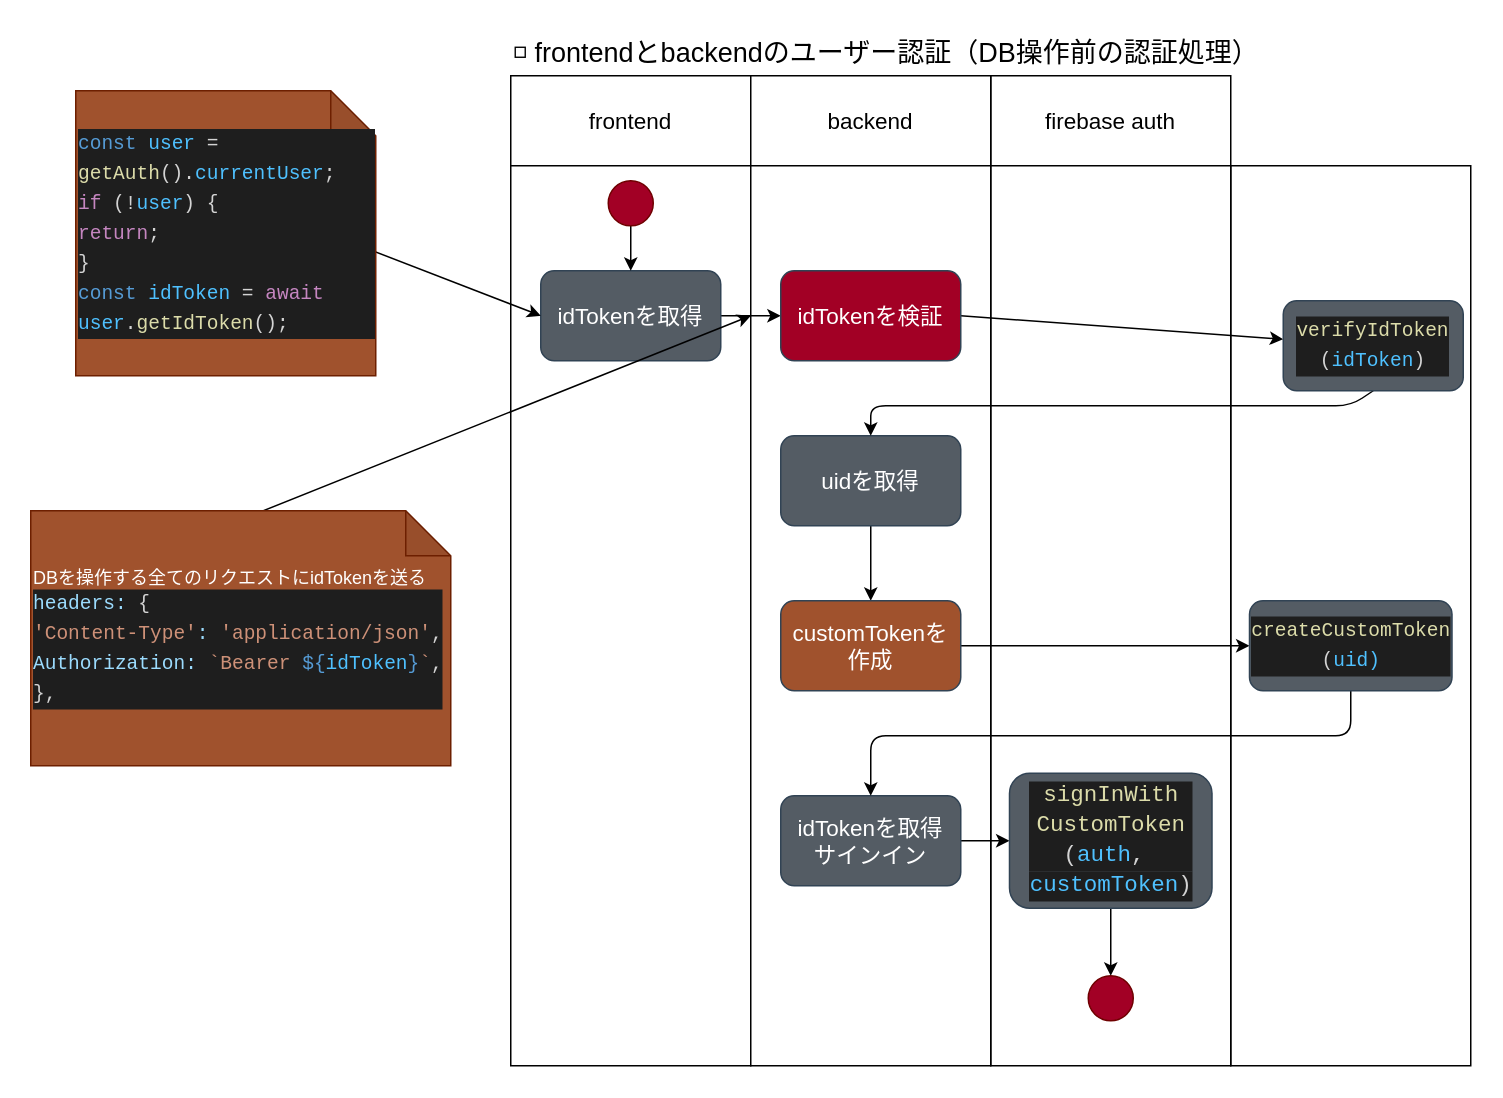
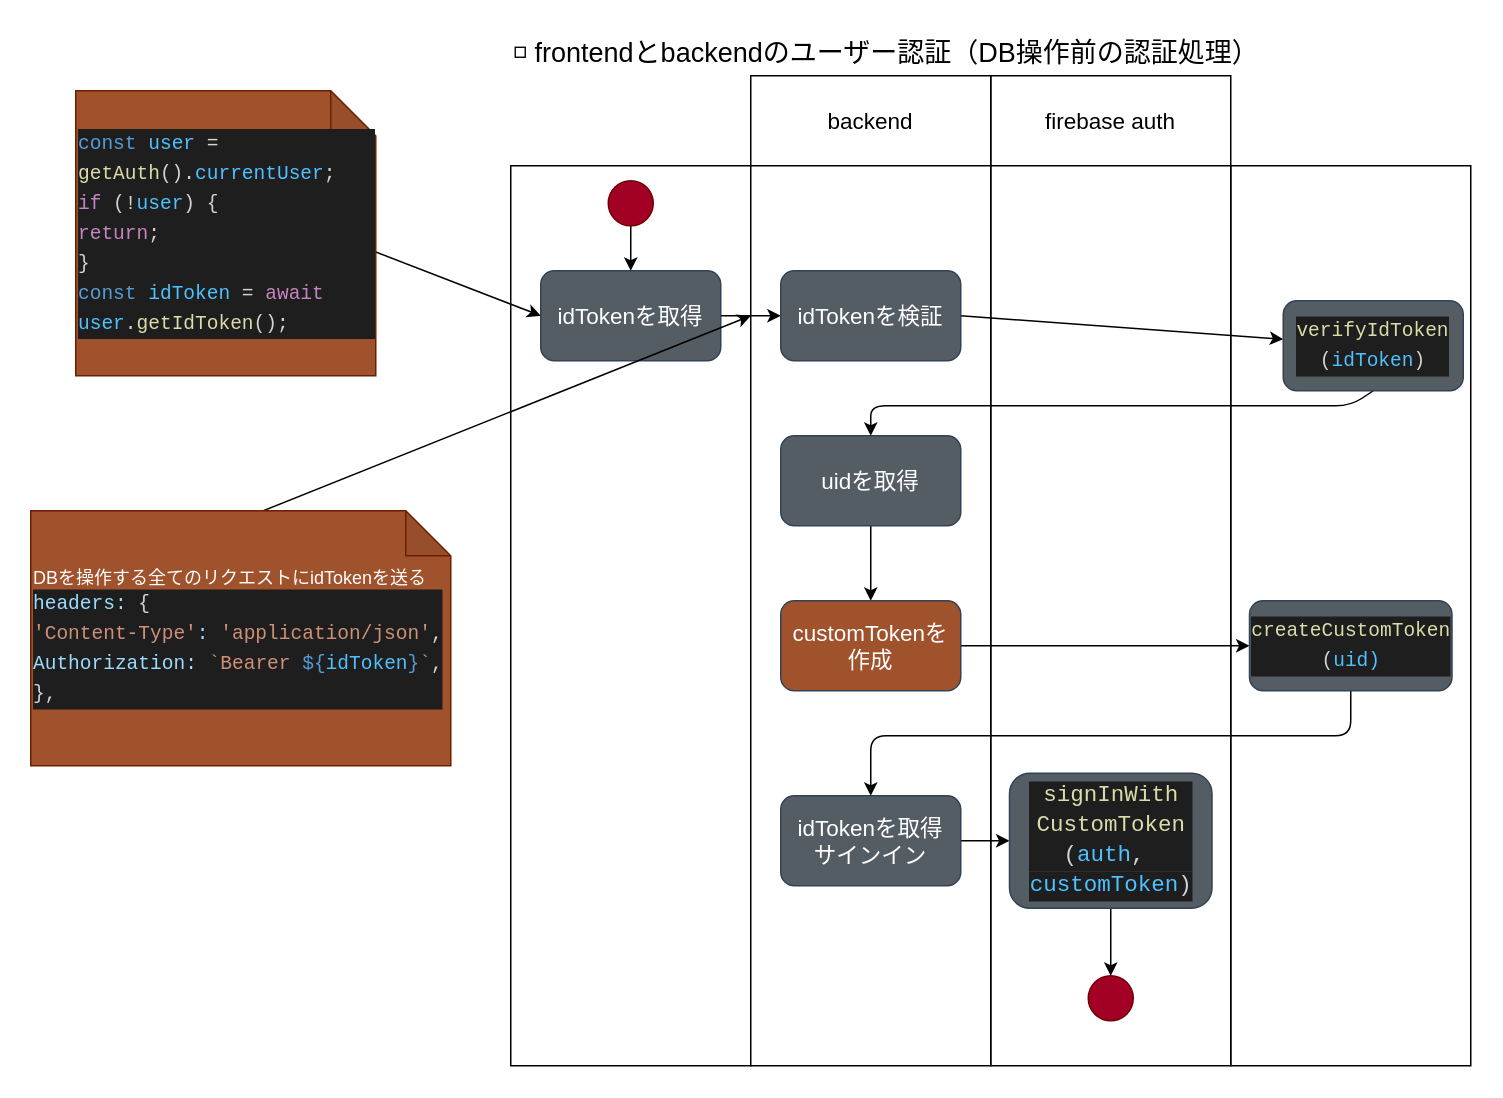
  <mxCell id="0" />
  <mxCell id="1" parent="0" />
- <mxCell id="2" value="frontend" style="rounded=0;whiteSpace=wrap;html=1;fontSize=15;" parent="1" vertex="1"><mxGeometry x="340" y="50" width="160" height="60" as="geometry" /></mxCell>
  <mxCell id="3" value="firebase auth" style="rounded=0;whiteSpace=wrap;html=1;fontSize=15;" parent="1" vertex="1"><mxGeometry x="660" y="50" width="160" height="60" as="geometry" /></mxCell>
  <mxCell id="4" value="backend" style="rounded=0;whiteSpace=wrap;html=1;fontSize=15;" parent="1" vertex="1"><mxGeometry x="500" y="50" width="160" height="60" as="geometry" /></mxCell>
  <mxCell id="5" value="" style="rounded=0;whiteSpace=wrap;html=1;" parent="1" vertex="1"><mxGeometry x="340" y="110" width="160" height="600" as="geometry" /></mxCell>
  <mxCell id="6" value="" style="rounded=0;whiteSpace=wrap;html=1;" parent="1" vertex="1"><mxGeometry x="820" y="110" width="160" height="600" as="geometry" /></mxCell>
  <mxCell id="7" value="" style="rounded=0;whiteSpace=wrap;html=1;" parent="1" vertex="1"><mxGeometry x="660" y="110" width="160" height="600" as="geometry" /></mxCell>
  <mxCell id="8" value="" style="rounded=0;whiteSpace=wrap;html=1;" parent="1" vertex="1"><mxGeometry x="500" y="110" width="160" height="600" as="geometry" /></mxCell>
  <mxCell id="9" style="edgeStyle=none;html=1;exitX=1;exitY=0.5;exitDx=0;exitDy=0;entryX=0;entryY=0.5;entryDx=0;entryDy=0;fontSize=15;" parent="1" source="10" target="14" edge="1"><mxGeometry relative="1" as="geometry" /></mxCell>
  <mxCell id="10" value="idTokenを取得" style="rounded=1;whiteSpace=wrap;html=1;fontSize=15;fillColor=#545c64;fontColor=#ffffff;strokeColor=#314354;" parent="1" vertex="1"><mxGeometry x="360" y="180" width="120" height="60" as="geometry" /></mxCell>
  <mxCell id="11" style="edgeStyle=none;html=1;exitX=0.5;exitY=1;exitDx=0;exitDy=0;fontSize=15;" parent="1" source="12" target="10" edge="1"><mxGeometry relative="1" as="geometry" /></mxCell>
  <mxCell id="12" value="" style="ellipse;whiteSpace=wrap;html=1;aspect=fixed;fontSize=15;fillColor=#a20025;fontColor=#ffffff;strokeColor=#6F0000;" parent="1" vertex="1"><mxGeometry x="405" y="120" width="30" height="30" as="geometry" /></mxCell>
  <mxCell id="13" style="edgeStyle=none;html=1;exitX=1;exitY=0.5;exitDx=0;exitDy=0;fontSize=15;" parent="1" source="14" target="20" edge="1"><mxGeometry relative="1" as="geometry" /></mxCell>
- <mxCell id="14" value="idTokenを検証" style="rounded=1;whiteSpace=wrap;html=1;fontSize=15;fillColor=#a20025;fontColor=#ffffff;strokeColor=#314354;" parent="1" vertex="1"><mxGeometry x="520" y="180" width="120" height="60" as="geometry" /></mxCell>
+ <mxCell id="14" value="idTokenを検証" style="rounded=1;whiteSpace=wrap;html=1;fontSize=15;fillColor=#545c64;fontColor=#ffffff;strokeColor=#314354;" parent="1" vertex="1"><mxGeometry x="520" y="180" width="120" height="60" as="geometry" /></mxCell>
  <mxCell id="15" style="edgeStyle=none;html=1;exitX=0.5;exitY=1;exitDx=0;exitDy=0;entryX=0.5;entryY=0;entryDx=0;entryDy=0;fontSize=15;" parent="1" source="16" target="18" edge="1"><mxGeometry relative="1" as="geometry" /></mxCell>
  <mxCell id="16" value="uidを取得&lt;span style=&quot;color: rgba(0, 0, 0, 0); font-family: monospace; font-size: 0px; text-align: start;&quot;&gt;%3CmxGraphModel%3E%3Croot%3E%3CmxCell%20id%3D%220%22%2F%3E%3CmxCell%20id%3D%221%22%20parent%3D%220%22%2F%3E%3CmxCell%20id%3D%222%22%20value%3D%22idToken%E3%82%92%E6%A4%9C%E8%A8%BC%22%20style%3D%22rounded%3D1%3BwhiteSpace%3Dwrap%3Bhtml%3D1%3BfontSize%3D15%3BfillColor%3D%23545c64%3BfontColor%3D%23ffffff%3BstrokeColor%3D%23314354%3B%22%20vertex%3D%221%22%20parent%3D%221%22%3E%3CmxGeometry%20x%3D%22260%22%20y%3D%221130%22%20width%3D%22120%22%20height%3D%2260%22%20as%3D%22geometry%22%2F%3E%3C%2FmxCell%3E%3C%2Froot%3E%3C%2FmxGraphModel%3E&lt;/span&gt;" style="rounded=1;whiteSpace=wrap;html=1;fontSize=15;fillColor=#545c64;fontColor=#ffffff;strokeColor=#314354;" parent="1" vertex="1"><mxGeometry x="520" y="290" width="120" height="60" as="geometry" /></mxCell>
  <mxCell id="17" style="edgeStyle=none;html=1;exitX=1;exitY=0.5;exitDx=0;exitDy=0;entryX=0;entryY=0.5;entryDx=0;entryDy=0;fontSize=15;" parent="1" source="18" edge="1"><mxGeometry relative="1" as="geometry"><mxPoint x="832.5" y="430" as="targetPoint" /></mxGeometry></mxCell>
  <mxCell id="18" value="customTokenを作成" style="rounded=1;whiteSpace=wrap;html=1;fontSize=15;fillColor=#a0522d;fontColor=#ffffff;strokeColor=#314354;" parent="1" vertex="1"><mxGeometry x="520" y="400" width="120" height="60" as="geometry" /></mxCell>
  <mxCell id="19" style="edgeStyle=none;html=1;exitX=0.5;exitY=1;exitDx=0;exitDy=0;entryX=0.5;entryY=0;entryDx=0;entryDy=0;fontSize=15;" parent="1" source="20" target="16" edge="1"><mxGeometry relative="1" as="geometry"><Array as="points"><mxPoint x="900" y="270" /><mxPoint x="580" y="270" /></Array></mxGeometry></mxCell>
  <mxCell id="20" value="&lt;div style=&quot;color: rgb(212, 212, 212); background-color: rgb(30, 30, 30); font-family: Menlo, Monaco, &amp;quot;Courier New&amp;quot;, monospace; font-size: 13px; line-height: 20px;&quot;&gt;&lt;span style=&quot;color: #dcdcaa;&quot;&gt;verifyIdToken&lt;br&gt;&lt;/span&gt;(&lt;span style=&quot;color: #4fc1ff;&quot;&gt;idToken&lt;/span&gt;)&lt;/div&gt;" style="rounded=1;whiteSpace=wrap;html=1;fontSize=15;fillColor=#545c64;fontColor=#ffffff;strokeColor=#314354;" parent="1" vertex="1"><mxGeometry x="855" y="200" width="120" height="60" as="geometry" /></mxCell>
  <mxCell id="21" style="edgeStyle=none;html=1;exitX=1;exitY=0.5;exitDx=0;exitDy=0;fontSize=15;" parent="1" source="22" target="26" edge="1"><mxGeometry relative="1" as="geometry" /></mxCell>
  <mxCell id="22" value="idTokenを取得&lt;br&gt;サインイン" style="rounded=1;whiteSpace=wrap;html=1;fontSize=15;fillColor=#545c64;fontColor=#ffffff;strokeColor=#314354;" parent="1" vertex="1"><mxGeometry x="520" y="530" width="120" height="60" as="geometry" /></mxCell>
  <mxCell id="23" style="edgeStyle=none;html=1;exitX=0.5;exitY=1;exitDx=0;exitDy=0;entryX=0.5;entryY=0;entryDx=0;entryDy=0;fontSize=15;" parent="1" target="22" edge="1"><mxGeometry relative="1" as="geometry"><mxPoint x="900" y="460" as="sourcePoint" /><mxPoint x="580" y="510" as="targetPoint" /><Array as="points"><mxPoint x="900" y="490" /><mxPoint x="580" y="490" /></Array></mxGeometry></mxCell>
  <mxCell id="24" value="&lt;div style=&quot;color: rgb(212, 212, 212); background-color: rgb(30, 30, 30); font-family: Menlo, Monaco, &amp;quot;Courier New&amp;quot;, monospace; font-size: 13px; line-height: 20px;&quot;&gt;&lt;span style=&quot;color: #dcdcaa;&quot;&gt;createCustomToken&lt;br&gt;&lt;/span&gt;(&lt;span style=&quot;color: #4fc1ff;&quot;&gt;uid)&lt;/span&gt;&lt;/div&gt;" style="rounded=1;whiteSpace=wrap;html=1;fontSize=15;fillColor=#545c64;fontColor=#ffffff;strokeColor=#314354;" parent="1" vertex="1"><mxGeometry x="832.5" y="400" width="135" height="60" as="geometry" /></mxCell>
  <mxCell id="25" style="edgeStyle=none;html=1;exitX=0.5;exitY=1;exitDx=0;exitDy=0;fontSize=15;" parent="1" source="26" target="27" edge="1"><mxGeometry relative="1" as="geometry" /></mxCell>
  <mxCell id="26" value="&lt;div style=&quot;color: rgb(212, 212, 212); background-color: rgb(30, 30, 30); font-family: Menlo, Monaco, &amp;quot;Courier New&amp;quot;, monospace; font-size: 15px; line-height: 20px;&quot;&gt;&lt;span style=&quot;color: rgb(220, 220, 170); font-size: 15px;&quot;&gt;signInWith&lt;br&gt;CustomToken&lt;br style=&quot;font-size: 15px;&quot;&gt;&lt;/span&gt;(&lt;span style=&quot;color: rgb(79, 193, 255); font-size: 15px;&quot;&gt;auth&lt;/span&gt;,&amp;nbsp;&lt;/div&gt;&lt;div style=&quot;color: rgb(212, 212, 212); background-color: rgb(30, 30, 30); font-family: Menlo, Monaco, &amp;quot;Courier New&amp;quot;, monospace; font-size: 15px; line-height: 20px;&quot;&gt;&lt;span style=&quot;color: rgb(79, 193, 255); font-size: 15px;&quot;&gt;customToken&lt;/span&gt;)&lt;/div&gt;" style="rounded=1;whiteSpace=wrap;html=1;fontSize=15;fillColor=#545c64;fontColor=#ffffff;strokeColor=#314354;" parent="1" vertex="1"><mxGeometry x="672.5" y="515" width="135" height="90" as="geometry" /></mxCell>
  <mxCell id="27" value="" style="ellipse;whiteSpace=wrap;html=1;aspect=fixed;fontSize=15;fillColor=#a20025;fontColor=#ffffff;strokeColor=#6F0000;" parent="1" vertex="1"><mxGeometry x="725" y="650" width="30" height="30" as="geometry" /></mxCell>
  <mxCell id="28" value="◽️ frontendとbackendのユーザー認証（DB操作前の認証処理）" style="text;html=1;strokeColor=none;fillColor=none;align=left;verticalAlign=middle;whiteSpace=wrap;rounded=0;fontSize=18;" parent="1" vertex="1"><mxGeometry x="340" y="20" width="540" height="30" as="geometry" /></mxCell>
  <mxCell id="29" style="edgeStyle=none;html=1;exitX=0;exitY=0;exitDx=90;exitDy=65;exitPerimeter=0;entryX=0;entryY=0.5;entryDx=0;entryDy=0;" edge="1" parent="1" source="30" target="10"><mxGeometry relative="1" as="geometry" /></mxCell>
  <mxCell id="30" value="&lt;div style=&quot;color: rgb(212, 212, 212); background-color: rgb(30, 30, 30); font-family: Menlo, Monaco, &amp;quot;Courier New&amp;quot;, monospace; font-size: 13px; line-height: 20px;&quot;&gt;&lt;div&gt;    &lt;span style=&quot;color: #569cd6;&quot;&gt;const&lt;/span&gt; &lt;span style=&quot;color: #4fc1ff;&quot;&gt;user&lt;/span&gt; = &lt;span style=&quot;color: #dcdcaa;&quot;&gt;getAuth&lt;/span&gt;().&lt;span style=&quot;color: #4fc1ff;&quot;&gt;currentUser&lt;/span&gt;;&lt;/div&gt;&lt;div&gt;    &lt;span style=&quot;color: #c586c0;&quot;&gt;if&lt;/span&gt; (!&lt;span style=&quot;color: #4fc1ff;&quot;&gt;user&lt;/span&gt;) {&lt;/div&gt;&lt;div&gt;      &lt;span style=&quot;color: #c586c0;&quot;&gt;return&lt;/span&gt;;&lt;/div&gt;&lt;div&gt;    }&lt;/div&gt;&lt;div&gt;    &lt;span style=&quot;color: #569cd6;&quot;&gt;const&lt;/span&gt; &lt;span style=&quot;color: #4fc1ff;&quot;&gt;idToken&lt;/span&gt; = &lt;span style=&quot;color: #c586c0;&quot;&gt;await&lt;/span&gt; &lt;span style=&quot;color: #4fc1ff;&quot;&gt;user&lt;/span&gt;.&lt;span style=&quot;color: #dcdcaa;&quot;&gt;getIdToken&lt;/span&gt;();&lt;/div&gt;&lt;/div&gt;" style="shape=note;whiteSpace=wrap;html=1;backgroundOutline=1;darkOpacity=0.05;align=left;fillColor=#a0522d;fontColor=#ffffff;strokeColor=#6D1F00;" vertex="1" parent="1"><mxGeometry x="50" y="60" width="200" height="190" as="geometry" /></mxCell>
  <mxCell id="31" style="edgeStyle=none;html=1;exitX=0;exitY=0;exitDx=80;exitDy=30;exitPerimeter=0;" edge="1" parent="1" source="32"><mxGeometry relative="1" as="geometry"><mxPoint x="500" y="210" as="targetPoint" /></mxGeometry></mxCell>
  <mxCell id="32" value="DBを操作する全てのリクエストにidTokenを送る&lt;br&gt;&lt;div style=&quot;color: rgb(212, 212, 212); background-color: rgb(30, 30, 30); font-family: Menlo, Monaco, &amp;quot;Courier New&amp;quot;, monospace; font-size: 13px; line-height: 20px;&quot;&gt;&lt;div&gt;&lt;span style=&quot;color: #9cdcfe;&quot;&gt;headers&lt;/span&gt;&lt;span style=&quot;color: #9cdcfe;&quot;&gt;:&lt;/span&gt; {&lt;/div&gt;&lt;div&gt;        &lt;span style=&quot;color: #ce9178;&quot;&gt;'Content-Type'&lt;/span&gt;&lt;span style=&quot;color: #9cdcfe;&quot;&gt;:&lt;/span&gt; &lt;span style=&quot;color: #ce9178;&quot;&gt;'application/json'&lt;/span&gt;,&lt;/div&gt;&lt;div&gt;        &lt;span style=&quot;color: #9cdcfe;&quot;&gt;Authorization&lt;/span&gt;&lt;span style=&quot;color: #9cdcfe;&quot;&gt;:&lt;/span&gt; &lt;span style=&quot;color: #ce9178;&quot;&gt;`Bearer &lt;/span&gt;&lt;span style=&quot;color: #569cd6;&quot;&gt;${&lt;/span&gt;&lt;span style=&quot;color: #4fc1ff;&quot;&gt;idToken&lt;/span&gt;&lt;span style=&quot;color: #569cd6;&quot;&gt;}&lt;/span&gt;&lt;span style=&quot;color: #ce9178;&quot;&gt;`&lt;/span&gt;,&lt;/div&gt;&lt;div&gt;      },&lt;/div&gt;&lt;/div&gt;" style="shape=note;whiteSpace=wrap;html=1;backgroundOutline=1;darkOpacity=0.05;fillColor=#a0522d;fontColor=#ffffff;strokeColor=#6D1F00;align=left;" vertex="1" parent="1"><mxGeometry x="20" y="340" width="280" height="170" as="geometry" /></mxCell>
